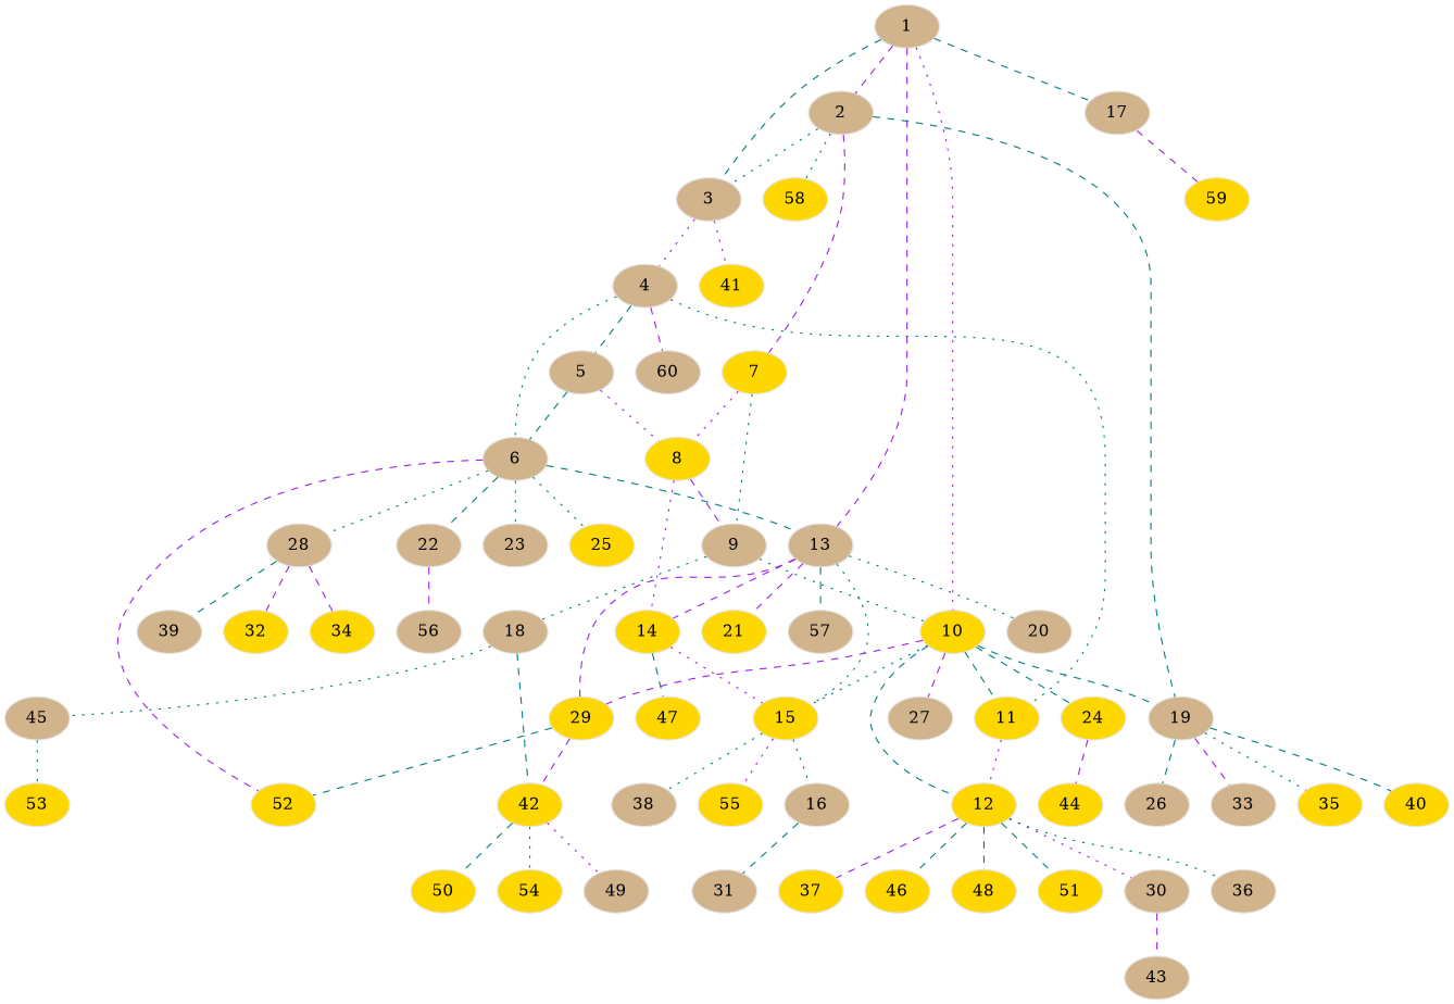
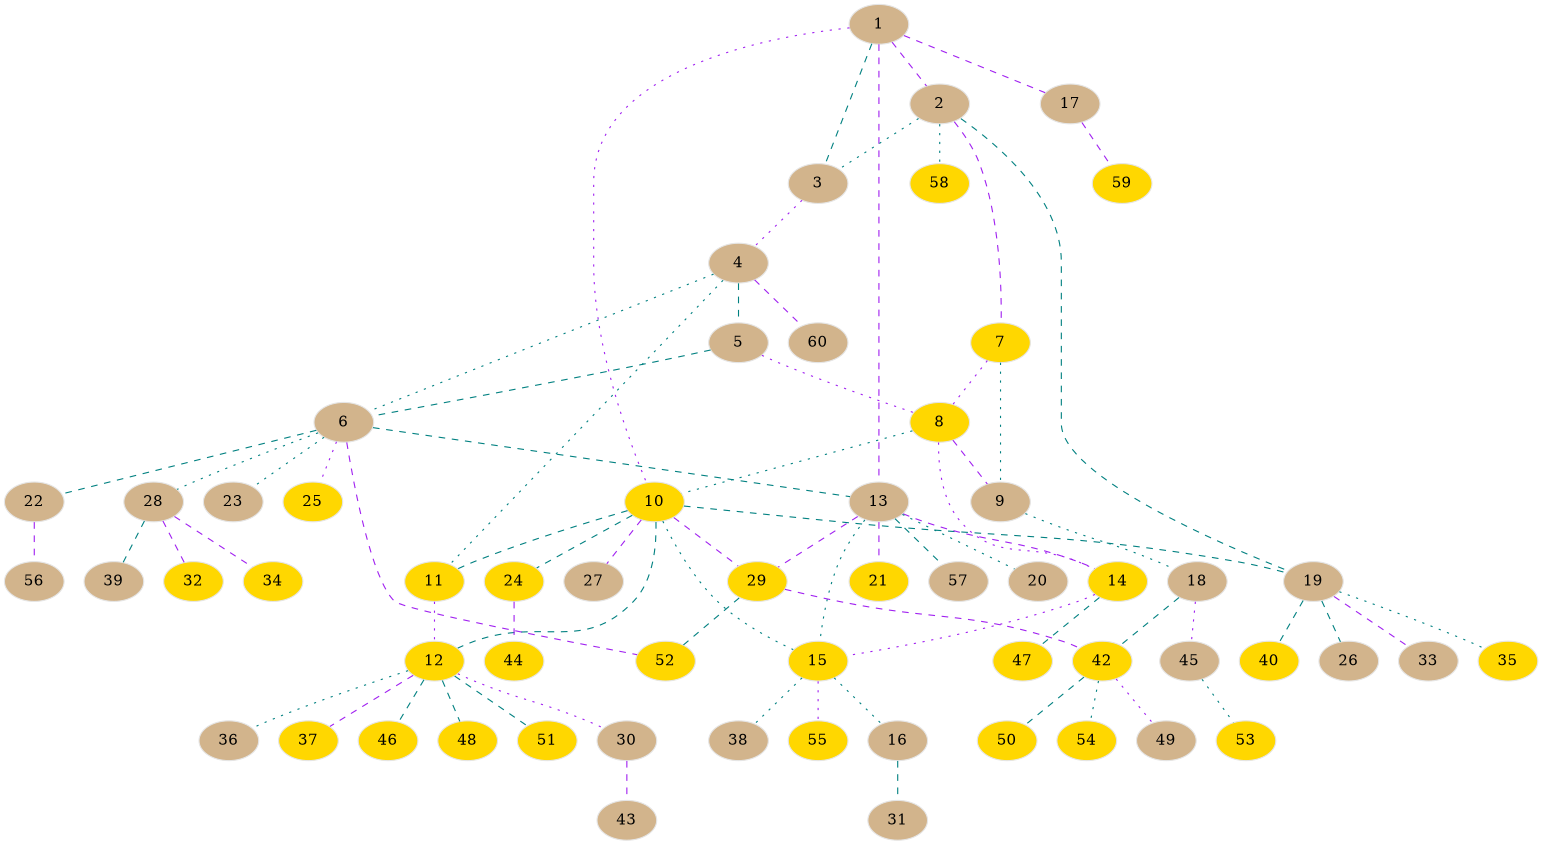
  graph {
    node [color=gray90 fillcolor=tan style=filled]
    edge [color=teal style=dashed]
    1
    2
    3
    10 [fillcolor=gold]
    13
    17
    7 [fillcolor=gold]
    19
    58 [fillcolor=gold]
    4
-   41 [fillcolor=gold]
    11 [fillcolor=gold]
    12 [fillcolor=gold]
    15 [fillcolor=gold]
    24 [fillcolor=gold]
    27
    29 [fillcolor=gold]
    14 [fillcolor=gold]
    20
    21 [fillcolor=gold]
    57
    59 [fillcolor=gold]
    8 [fillcolor=gold]
    9
    26
    33
    35 [fillcolor=gold]
    40 [fillcolor=gold]
    5
    6
    60
    22
    23
    25 [fillcolor=gold]
    28
    52 [fillcolor=gold]
    56
    32 [fillcolor=gold]
    34 [fillcolor=gold]
    39
    18
    47 [fillcolor=gold]
    42 [fillcolor=gold]
    45
    30
    36
    37 [fillcolor=gold]
    46 [fillcolor=gold]
    48 [fillcolor=gold]
    51 [fillcolor=gold]
    16
    38
    55 [fillcolor=gold]
    44 [fillcolor=gold]
    43
    31
    49
    50 [fillcolor=gold]
    54 [fillcolor=gold]
    53 [fillcolor=gold]
    1 -- 2 [color=purple]
    1 -- 3
    1 -- 10 [color=purple style=dotted]
    1 -- 13 [color=purple]
-   1 -- 17
+   1 -- 17 [color=purple]
    2 -- 3 [style=dotted]
    2 -- 7 [color=purple]
    2 -- 19
    2 -- 58 [style=dotted]
    3 -- 4 [color=purple style=dotted]
-   3 -- 41 [color=purple style=dotted]
    10 -- 19
    10 -- 11
    10 -- 12
    10 -- 15 [style=dotted]
    10 -- 24
    10 -- 27 [color=purple]
    10 -- 29 [color=purple]
    13 -- 15 [style=dotted]
    13 -- 29 [color=purple]
    13 -- 14 [color=purple]
    13 -- 20 [style=dotted]
    13 -- 21 [color=purple]
    13 -- 57
    17 -- 59 [color=purple]
    7 -- 8 [color=purple style=dotted]
    7 -- 9 [style=dotted]
    19 -- 26
    19 -- 33 [color=purple]
    19 -- 35 [style=dotted]
    19 -- 40
    4 -- 11 [style=dotted]
    4 -- 5
    4 -- 6 [style=dotted]
    4 -- 60 [color=purple]
    11 -- 12 [color=purple style=dotted]
    12 -- 30 [color=purple style=dotted]
    12 -- 36 [style=dotted]
    12 -- 37 [color=purple]
    12 -- 46
    12 -- 48
    12 -- 51
    15 -- 16 [style=dotted]
    15 -- 38 [style=dotted]
    15 -- 55 [color=purple style=dotted]
    24 -- 44 [color=purple]
    29 -- 52
    29 -- 42 [color=purple]
    14 -- 15 [color=purple style=dotted]
    14 -- 47
-   9 -- 10 [style=dotted]
+   8 -- 10 [style=dotted]
    8 -- 14 [color=purple style=dotted]
    8 -- 9 [color=purple]
    9 -- 18 [style=dotted]
    5 -- 8 [color=purple style=dotted]
    5 -- 6
    6 -- 13
    6 -- 22
    6 -- 23 [style=dotted]
-   6 -- 25 [style=dotted]
+   6 -- 25 [color=purple style=dotted]
    6 -- 28 [style=dotted]
    6 -- 52 [color=purple]
    22 -- 56 [color=purple]
    28 -- 32 [color=purple]
    28 -- 34 [color=purple]
    28 -- 39
    18 -- 42
-   18 -- 45 [style=dotted]
+   18 -- 45 [color=purple style=dotted]
    42 -- 49 [color=purple style=dotted]
    42 -- 50
    42 -- 54 [style=dotted]
    45 -- 53 [style=dotted]
    30 -- 43 [color=purple]
    16 -- 31
  }
